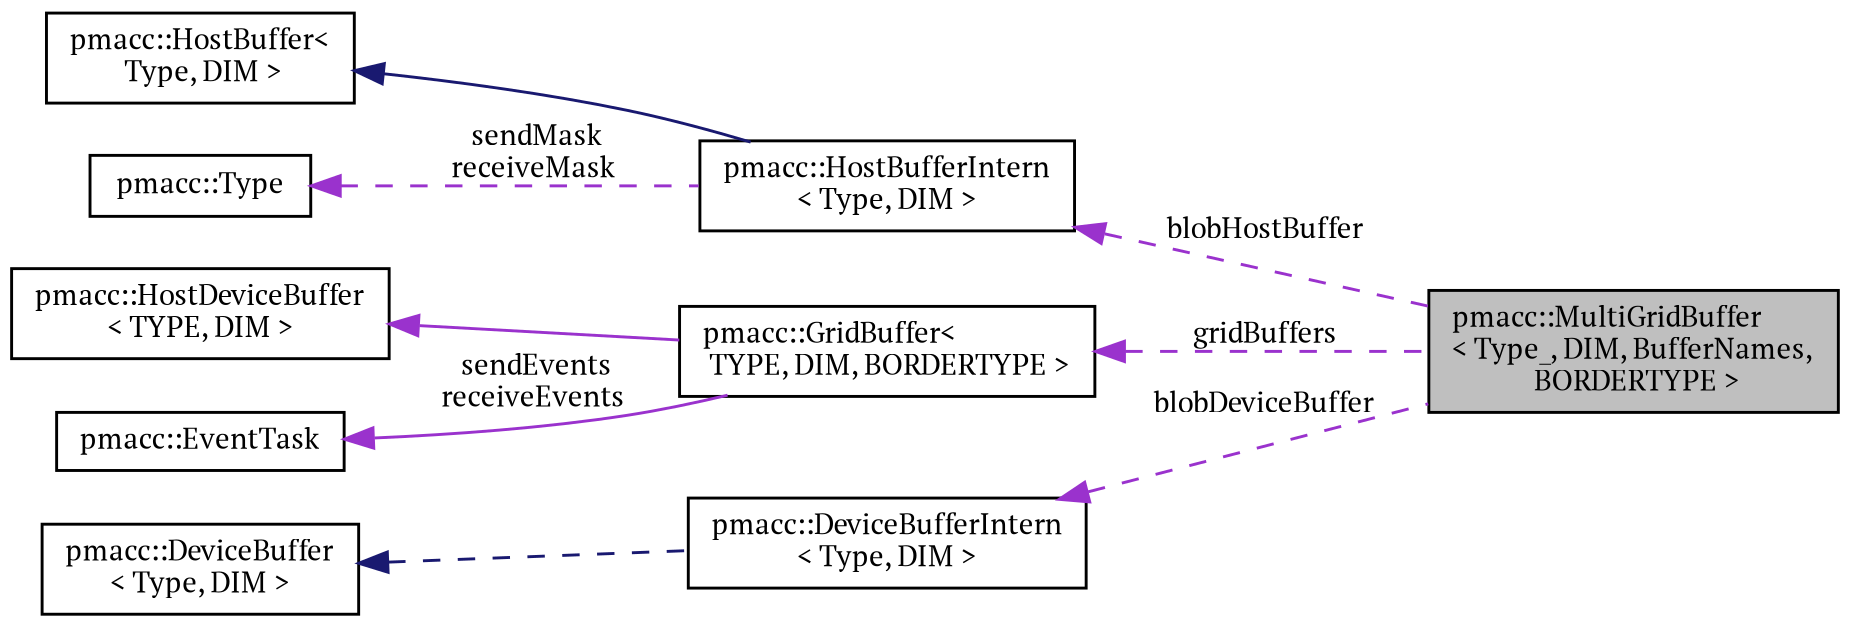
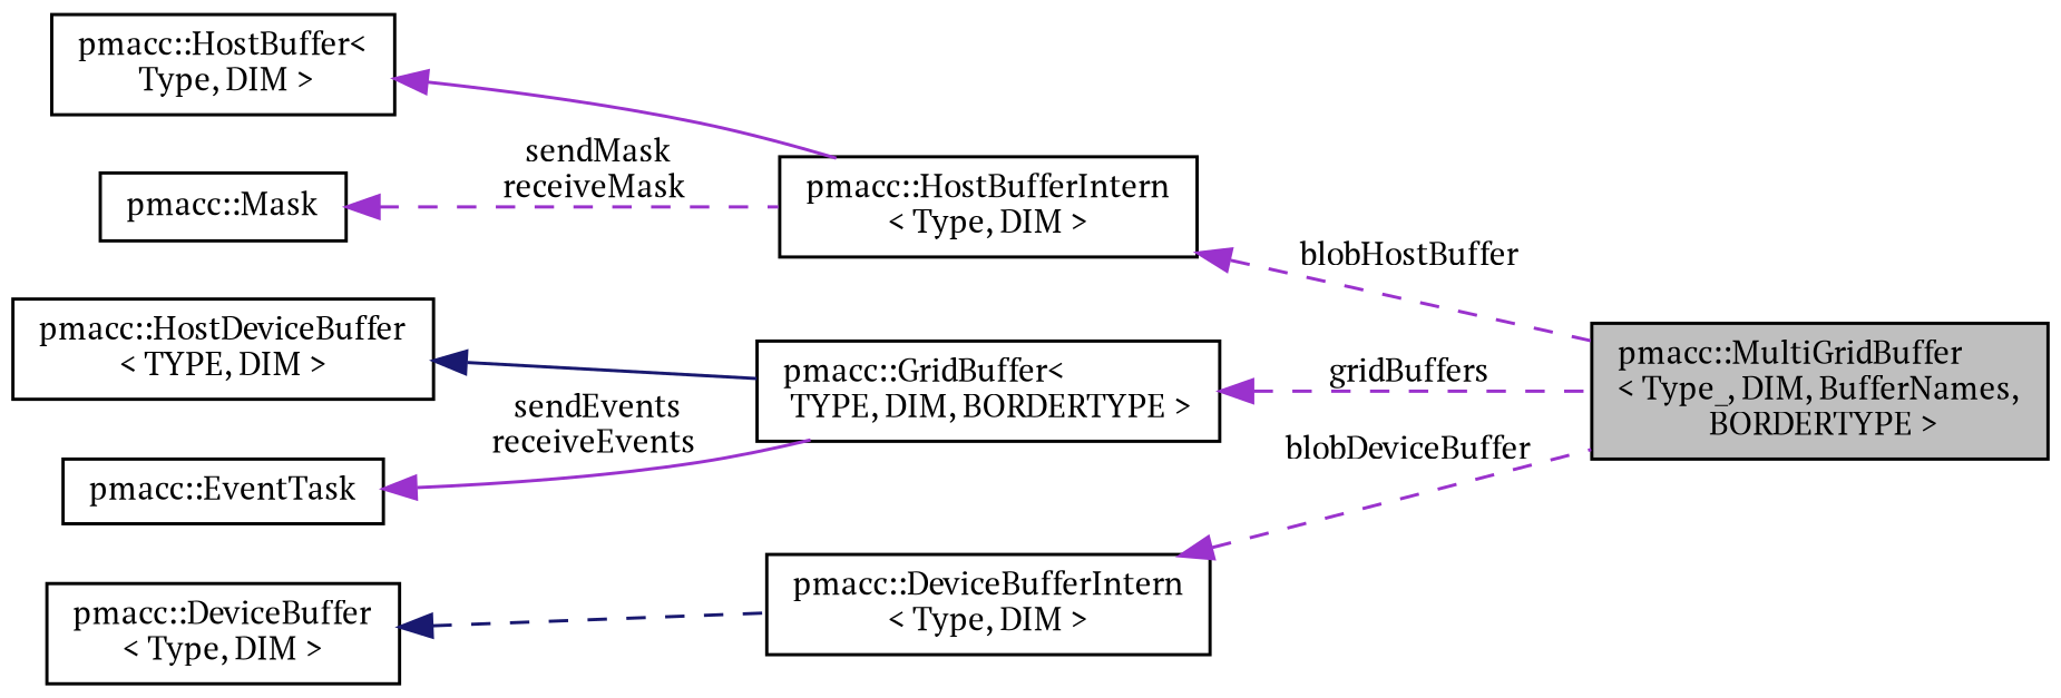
  digraph {
    fontname="PT Serif"
    rankdir=LR
    node [color=black fillcolor=white fontname="PT Serif" fontsize=10 shape=record style=filled]
    edge [color=darkorchid3 dir=back fontname="PT Serif" fontsize=10 labelfontname=Helvetica labelfontsize=10 style=dashed]
    n1 [fillcolor=grey75 fontcolor=black height=0.2 label="pmacc::MultiGridBuffer\l\< Type_, DIM, BufferNames,\l BORDERTYPE \>" width=0.4]
    n2 [height=0.2 label="pmacc::HostBufferIntern\l\< Type, DIM \>" width=0.4]
    n3 [height=0.2 label="pmacc::HostBuffer\<\l Type, DIM \>" width=0.4]
    n4 [height=0.2 label="pmacc::GridBuffer\<\l TYPE, DIM, BORDERTYPE \>" width=0.4]
    n5 [height=0.2 label="pmacc::HostDeviceBuffer\l\< TYPE, DIM \>" width=0.4]
-   n6 [height=0.2 label="pmacc::Type" width=0.4]
+   n6 [height=0.2 label="pmacc::Mask" width=0.4]
    n7 [height=0.2 label="pmacc::EventTask" width=0.4]
    n8 [height=0.2 label="pmacc::DeviceBufferIntern\l\< Type, DIM \>" width=0.4]
    n9 [height=0.2 label="pmacc::DeviceBuffer\l\< Type, DIM \>" width=0.4]
    n2 -> n1 [label=" blobHostBuffer"]
-   n3 -> n2 [color=midnightblue style=solid]
+   n3 -> n2 [style=solid]
    n4 -> n1 [label=" gridBuffers"]
-   n5 -> n4 [style=solid]
+   n5 -> n4 [color=midnightblue style=solid]
    n6 -> n2 [label=" sendMask\nreceiveMask"]
    n7 -> n4 [label=" sendEvents\nreceiveEvents" style=solid]
    n8 -> n1 [label=" blobDeviceBuffer"]
    n9 -> n8 [color=midnightblue]
  }
